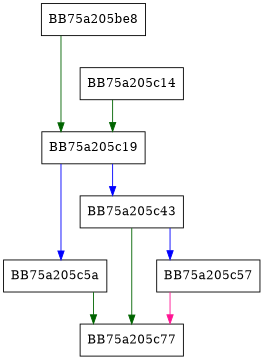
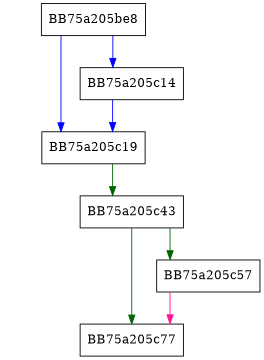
  digraph {
    splines=ortho
    node [shape=box]
    edge [color=darkgreen]
    BB75a205be8
    BB75a205c19
    BB75a205c14
-   BB75a205c5a
    BB75a205c43
    BB75a205c77
    BB75a205c57
-   BB75a205be8 -> BB75a205c19
-   BB75a205c19 -> BB75a205c5a [color=blue]
-   BB75a205c19 -> BB75a205c43 [color=blue]
-   BB75a205c14 -> BB75a205c19
-   BB75a205c5a -> BB75a205c77
+   BB75a205be8 -> BB75a205c19 [color=blue]
+   BB75a205be8 -> BB75a205c14 [color=blue]
+   BB75a205c19 -> BB75a205c43
+   BB75a205c14 -> BB75a205c19 [color=blue]
    BB75a205c43 -> BB75a205c77
-   BB75a205c43 -> BB75a205c57 [color=blue]
+   BB75a205c43 -> BB75a205c57
    BB75a205c57 -> BB75a205c77 [color=deeppink]
  }
